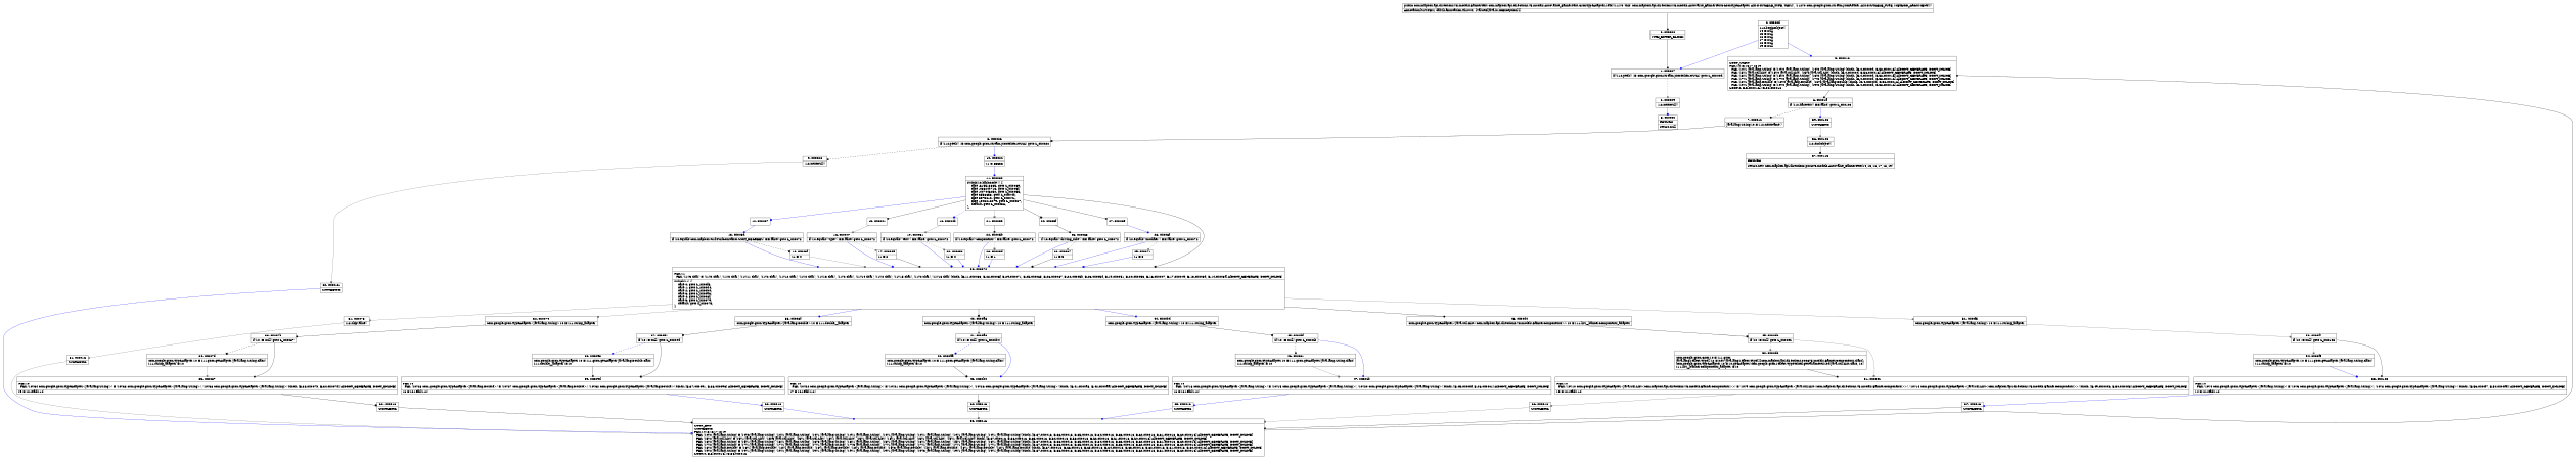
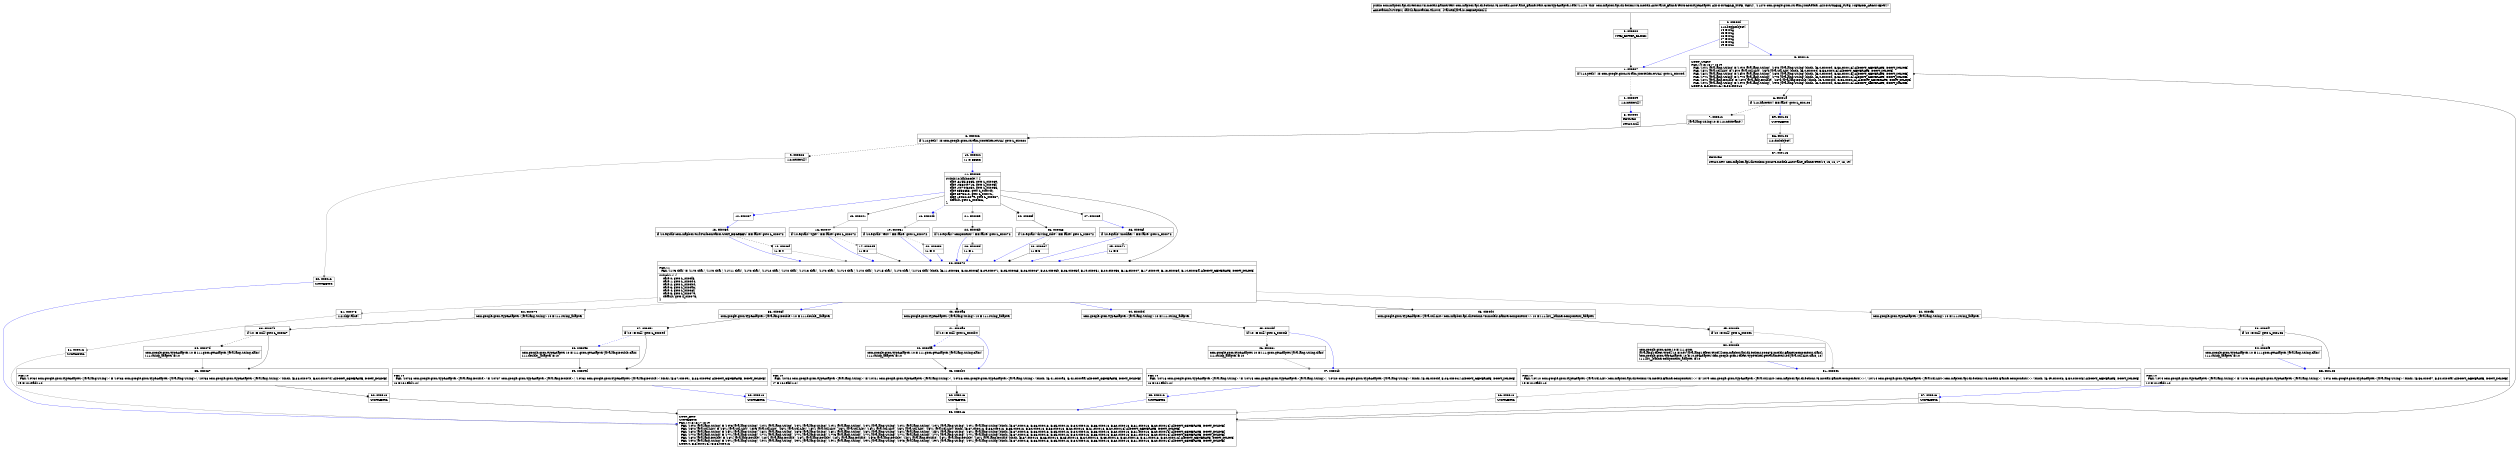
  digraph {
    node [shape=record]
    edge [arrowhead=dot color=black]
    n1 [label="{0\:\ 0x0000|MTH_ENTER_BLOCK\l}"]
    n2 [label="{1\:\ 0x0007|if (r12.peek() != com.google.gson.stream.JsonToken.NULL) goto L_0x000d\l}"]
    n3 [label="{2\:\ 0x0009|r12.nextNull()\l}"]
    n4 [label="{3\:\ 0x000c|RETURN\l|return null\l}"]
    n5 [label="{4\:\ 0x000d|r12.beginObject()\lr4 = null\lr5 = null\lr6 = null\lr7 = null\lr8 = null\lr9 = null\l}"]
    n6 [label="{5\:\ 0x0016|LOOP_START\lPHI: r4 r5 r6 r7 r8 r9 \l  PHI: (r4v1 java.lang.String) = (r4v0 java.lang.String), (r4v2 java.lang.String) binds: [B:4:0x000d, B:58:0x0016] A[DONT_GENERATE, DONT_INLINE]\l  PHI: (r5v1 java.util.List) = (r5v0 java.util.List), (r5v2 java.util.List) binds: [B:4:0x000d, B:58:0x0016] A[DONT_GENERATE, DONT_INLINE]\l  PHI: (r6v1 java.lang.String) = (r6v0 java.lang.String), (r6v2 java.lang.String) binds: [B:4:0x000d, B:58:0x0016] A[DONT_GENERATE, DONT_INLINE]\l  PHI: (r7v1 java.lang.String) = (r7v0 java.lang.String), (r7v2 java.lang.String) binds: [B:4:0x000d, B:58:0x0016] A[DONT_GENERATE, DONT_INLINE]\l  PHI: (r8v1 java.lang.Double) = (r8v0 java.lang.Double), (r8v2 java.lang.Double) binds: [B:4:0x000d, B:58:0x0016] A[DONT_GENERATE, DONT_INLINE]\l  PHI: (r9v1 java.lang.String) = (r9v0 java.lang.String), (r9v2 java.lang.String) binds: [B:4:0x000d, B:58:0x0016] A[DONT_GENERATE, DONT_INLINE]\lLOOP:0: B:5:0x0016\-\>B:58:0x0016\l}"]
    n7 [label="{6\:\ 0x001a|if (r12.hasNext() == false) goto L_0x010c\l}"]
    n8 [label="{7\:\ 0x001c|java.lang.String r0 = r12.nextName()\l}"]
    n9 [label="{59\:\ 0x010c|SYNTHETIC\l}"]
    n10 [label="{8\:\ 0x0026|if (r12.peek() != com.google.gson.stream.JsonToken.NULL) goto L_0x002c\l}"]
    n11 [label="{56\:\ 0x010c|r12.endObject()\l}"]
    n12 [label="{9\:\ 0x0028|r12.nextNull()\l}"]
    n13 [label="{10\:\ 0x002c|r1 = 65535\l}"]
    n14 [label="{60\:\ 0x0016|SYNTHETIC\l}"]
    n15 [label="{11\:\ 0x0033|switch(r0.hashCode()) \{\l    case \-615513385: goto L_0x0069;\l    case \-463249713: goto L_0x005f;\l    case \-447446250: goto L_0x0055;\l    case 3556653: goto L_0x004b;\l    case 3575610: goto L_0x0041;\l    case 1546218279: goto L_0x0037;\l    default: goto L_0x0036;\l\}\l}"]
    n16 [label="{58\:\ 0x0016|LOOP_END\lSYNTHETIC\lPHI: r4 r5 r6 r7 r8 r9 \l  PHI: (r4v2 java.lang.String) = (r4v3 java.lang.String), (r4v1 java.lang.String), (r4v1 java.lang.String), (r4v1 java.lang.String), (r4v1 java.lang.String), (r4v1 java.lang.String), (r4v1 java.lang.String), (r4v1 java.lang.String) binds: [B:67:0x0016, B:66:0x0016, B:65:0x0016, B:64:0x0016, B:63:0x0016, B:62:0x0016, B:61:0x0016, B:60:0x0016] A[DONT_GENERATE, DONT_INLINE]\l  PHI: (r5v2 java.util.List) = (r5v1 java.util.List), (r5v3 java.util.List), (r5v1 java.util.List), (r5v1 java.util.List), (r5v1 java.util.List), (r5v1 java.util.List), (r5v1 java.util.List), (r5v1 java.util.List) binds: [B:67:0x0016, B:66:0x0016, B:65:0x0016, B:64:0x0016, B:63:0x0016, B:62:0x0016, B:61:0x0016, B:60:0x0016] A[DONT_GENERATE, DONT_INLINE]\l  PHI: (r6v2 java.lang.String) = (r6v1 java.lang.String), (r6v1 java.lang.String), (r6v3 java.lang.String), (r6v1 java.lang.String), (r6v1 java.lang.String), (r6v1 java.lang.String), (r6v1 java.lang.String), (r6v1 java.lang.String) binds: [B:67:0x0016, B:66:0x0016, B:65:0x0016, B:64:0x0016, B:63:0x0016, B:62:0x0016, B:61:0x0016, B:60:0x0016] A[DONT_GENERATE, DONT_INLINE]\l  PHI: (r7v2 java.lang.String) = (r7v1 java.lang.String), (r7v1 java.lang.String), (r7v1 java.lang.String), (r7v3 java.lang.String), (r7v1 java.lang.String), (r7v1 java.lang.String), (r7v1 java.lang.String), (r7v1 java.lang.String) binds: [B:67:0x0016, B:66:0x0016, B:65:0x0016, B:64:0x0016, B:63:0x0016, B:62:0x0016, B:61:0x0016, B:60:0x0016] A[DONT_GENERATE, DONT_INLINE]\l  PHI: (r8v2 java.lang.Double) = (r8v1 java.lang.Double), (r8v1 java.lang.Double), (r8v1 java.lang.Double), (r8v1 java.lang.Double), (r8v3 java.lang.Double), (r8v1 java.lang.Double), (r8v1 java.lang.Double), (r8v1 java.lang.Double) binds: [B:67:0x0016, B:66:0x0016, B:65:0x0016, B:64:0x0016, B:63:0x0016, B:62:0x0016, B:61:0x0016, B:60:0x0016] A[DONT_GENERATE, DONT_INLINE]\l  PHI: (r9v2 java.lang.String) = (r9v1 java.lang.String), (r9v1 java.lang.String), (r9v1 java.lang.String), (r9v1 java.lang.String), (r9v1 java.lang.String), (r9v3 java.lang.String), (r9v1 java.lang.String), (r9v1 java.lang.String) binds: [B:67:0x0016, B:66:0x0016, B:65:0x0016, B:64:0x0016, B:63:0x0016, B:62:0x0016, B:61:0x0016, B:60:0x0016] A[DONT_GENERATE, DONT_INLINE]\lLOOP:0: B:5:0x0016\-\>B:58:0x0016\l}"]
    n17 [label="{12\:\ 0x0037}"]
    n18 [label="{15\:\ 0x0041}"]
    n19 [label="{18\:\ 0x004b}"]
    n20 [label="{21\:\ 0x0055}"]
    n21 [label="{24\:\ 0x005f}"]
    n22 [label="{27\:\ 0x0069}"]
    n23 [label="{30\:\ 0x0072|PHI: r1 \l  PHI: (r1v3 char) = (r1v2 char), (r1v2 char), (r1v11 char), (r1v2 char), (r1v12 char), (r1v2 char), (r1v13 char), (r1v2 char), (r1v14 char), (r1v2 char), (r1v15 char), (r1v2 char), (r1v16 char) binds: [B:11:0x0033, B:28:0x006f, B:29:0x0071, B:25:0x0065, B:26:0x0067, B:22:0x005b, B:23:0x005d, B:19:0x0051, B:20:0x0053, B:16:0x0047, B:17:0x0049, B:13:0x003d, B:14:0x003f] A[DONT_GENERATE, DONT_INLINE]\l|switch(r1) \{\l    case 0: goto L_0x00f5;\l    case 1: goto L_0x00d4;\l    case 2: goto L_0x00bd;\l    case 3: goto L_0x00a6;\l    case 4: goto L_0x008f;\l    case 5: goto L_0x0079;\l    default: goto L_0x0075;\l\}\l}"]
    n24 [label="{13\:\ 0x003d|if (r0.equals(com.mapbox.turf.TurfConstants.UNIT_DEGREES) == false) goto L_0x0072\l}"]
    n25 [label="{16\:\ 0x0047|if (r0.equals(\"type\") == false) goto L_0x0072\l}"]
    n26 [label="{19\:\ 0x0051|if (r0.equals(\"text\") == false) goto L_0x0072\l}"]
    n27 [label="{22\:\ 0x005b|if (r0.equals(\"components\") == false) goto L_0x0072\l}"]
    n28 [label="{25\:\ 0x0065|if (r0.equals(\"driving_side\") == false) goto L_0x0072\l}"]
    n29 [label="{28\:\ 0x006f|if (r0.equals(\"modifier\") == false) goto L_0x0072\l}"]
    n30 [label="{31\:\ 0x0075|r12.skipValue()\l}"]
    n31 [label="{32\:\ 0x0079|com.google.gson.TypeAdapter\<java.lang.String\> r0 = r11.string_adapter\l}"]
    n32 [label="{36\:\ 0x008f|com.google.gson.TypeAdapter\<java.lang.Double\> r0 = r11.double__adapter\l}"]
    n33 [label="{40\:\ 0x00a6|com.google.gson.TypeAdapter\<java.lang.String\> r0 = r11.string_adapter\l}"]
    n34 [label="{44\:\ 0x00bd|com.google.gson.TypeAdapter\<java.lang.String\> r0 = r11.string_adapter\l}"]
    n35 [label="{48\:\ 0x00d4|com.google.gson.TypeAdapter\<java.util.List\<com.mapbox.api.directions.v5.models.BannerComponents\>\> r0 = r11.list__bannerComponents_adapter\l}"]
    n36 [label="{52\:\ 0x00f5|com.google.gson.TypeAdapter\<java.lang.String\> r0 = r11.string_adapter\l}"]
    n37 [label="{14\:\ 0x003f|r1 = 4\l}"]
    n38 [label="{17\:\ 0x0049|r1 = 2\l}"]
    n39 [label="{20\:\ 0x0053|r1 = 0\l}"]
    n40 [label="{23\:\ 0x005d|r1 = 1\l}"]
    n41 [label="{26\:\ 0x0067|r1 = 5\l}"]
    n42 [label="{29\:\ 0x0071|r1 = 3\l}"]
    n43 [label="{61\:\ 0x0016|SYNTHETIC\l}"]
    n44 [label="{33\:\ 0x007b|if (r0 != null) goto L_0x0087\l}"]
    n45 [label="{37\:\ 0x0091|if (r0 != null) goto L_0x009d\l}"]
    n46 [label="{41\:\ 0x00a8|if (r0 != null) goto L_0x00b4\l}"]
    n47 [label="{45\:\ 0x00bf|if (r0 != null) goto L_0x00cb\l}"]
    n48 [label="{49\:\ 0x00d6|if (r0 != null) goto L_0x00ec\l}"]
    n49 [label="{53\:\ 0x00f7|if (r0 != null) goto L_0x0103\l}"]
    n50 [label="{34\:\ 0x007d|com.google.gson.TypeAdapter r0 = r11.gson.getAdapter(java.lang.String.class)\lr11.string_adapter = r0\l}"]
    n51 [label="{35\:\ 0x0087|PHI: r0 \l  PHI: (r0v34 com.google.gson.TypeAdapter\<java.lang.String\>) = (r0v33 com.google.gson.TypeAdapter\<java.lang.String\>), (r0v38 com.google.gson.TypeAdapter\<java.lang.String\>) binds: [B:33:0x007b, B:34:0x007d] A[DONT_GENERATE, DONT_INLINE]\l|r9 = r0.read(r12)\l}"]
    n52 [label="{62\:\ 0x0016|SYNTHETIC\l}"]
    n53 [label="{38\:\ 0x0093|com.google.gson.TypeAdapter r0 = r11.gson.getAdapter(java.lang.Double.class)\lr11.double__adapter = r0\l}"]
    n54 [label="{39\:\ 0x009d|PHI: r0 \l  PHI: (r0v28 com.google.gson.TypeAdapter\<java.lang.Double\>) = (r0v27 com.google.gson.TypeAdapter\<java.lang.Double\>), (r0v32 com.google.gson.TypeAdapter\<java.lang.Double\>) binds: [B:37:0x0091, B:38:0x0093] A[DONT_GENERATE, DONT_INLINE]\l|r8 = r0.read(r12)\l}"]
    n55 [label="{63\:\ 0x0016|SYNTHETIC\l}"]
    n56 [label="{42\:\ 0x00aa|com.google.gson.TypeAdapter r0 = r11.gson.getAdapter(java.lang.String.class)\lr11.string_adapter = r0\l}"]
    n57 [label="{43\:\ 0x00b4|PHI: r0 \l  PHI: (r0v22 com.google.gson.TypeAdapter\<java.lang.String\>) = (r0v21 com.google.gson.TypeAdapter\<java.lang.String\>), (r0v26 com.google.gson.TypeAdapter\<java.lang.String\>) binds: [B:41:0x00a8, B:42:0x00aa] A[DONT_GENERATE, DONT_INLINE]\l|r7 = r0.read(r12)\l}"]
    n58 [label="{64\:\ 0x0016|SYNTHETIC\l}"]
    n59 [label="{46\:\ 0x00c1|com.google.gson.TypeAdapter r0 = r11.gson.getAdapter(java.lang.String.class)\lr11.string_adapter = r0\l}"]
    n60 [label="{47\:\ 0x00cb|PHI: r0 \l  PHI: (r0v16 com.google.gson.TypeAdapter\<java.lang.String\>) = (r0v15 com.google.gson.TypeAdapter\<java.lang.String\>), (r0v20 com.google.gson.TypeAdapter\<java.lang.String\>) binds: [B:45:0x00bf, B:46:0x00c1] A[DONT_GENERATE, DONT_INLINE]\l|r6 = r0.read(r12)\l}"]
    n61 [label="{65\:\ 0x0016|SYNTHETIC\l}"]
    n62 [label="{50\:\ 0x00d8|com.google.gson.Gson r0 = r11.gson\ljava.lang.reflect.Type[] r2 = new java.lang.reflect.Type[]\{com.mapbox.api.directions.p008v5.models.BannerComponents.class\}\lcom.google.gson.TypeAdapter r0 = r0.getAdapter(com.google.gson.reflect.TypeToken.getParameterized(java.util.List.class, r2))\lr11.list__bannerComponents_adapter = r0\l}"]
    n63 [label="{51\:\ 0x00ec|PHI: r0 \l  PHI: (r0v10 com.google.gson.TypeAdapter\<java.util.List\<com.mapbox.api.directions.v5.models.BannerComponents\>\>) = (r0v9 com.google.gson.TypeAdapter\<java.util.List\<com.mapbox.api.directions.v5.models.BannerComponents\>\>), (r0v14 com.google.gson.TypeAdapter\<java.util.List\<com.mapbox.api.directions.v5.models.BannerComponents\>\>) binds: [B:49:0x00d6, B:50:0x00d8] A[DONT_GENERATE, DONT_INLINE]\l|r5 = r0.read(r12)\l}"]
    n64 [label="{66\:\ 0x0016|SYNTHETIC\l}"]
    n65 [label="{54\:\ 0x00f9|com.google.gson.TypeAdapter r0 = r11.gson.getAdapter(java.lang.String.class)\lr11.string_adapter = r0\l}"]
    n66 [label="{55\:\ 0x0103|PHI: r0 \l  PHI: (r0v4 com.google.gson.TypeAdapter\<java.lang.String\>) = (r0v3 com.google.gson.TypeAdapter\<java.lang.String\>), (r0v8 com.google.gson.TypeAdapter\<java.lang.String\>) binds: [B:53:0x00f7, B:54:0x00f9] A[DONT_GENERATE, DONT_INLINE]\l|r4 = r0.read(r12)\l}"]
    n67 [label="{67\:\ 0x0016|SYNTHETIC\l}"]
    n68 [label="{57\:\ 0x0115|RETURN\l|return new com.mapbox.api.directions.p008v5.models.AutoValue_BannerText(r4, r5, r6, r7, r8, r9)\l}"]
    n69 [label="{public com.mapbox.api.directions.v5.models.BannerText com.mapbox.api.directions.v5.models.AutoValue_BannerText.GsonTypeAdapter.read((r11v0 'this' com.mapbox.api.directions.v5.models.AutoValue_BannerText$GsonTypeAdapter A[IMMUTABLE_TYPE, THIS]), (r12v0 com.google.gson.stream.JsonReader A[IMMUTABLE_TYPE, METHOD_ARGUMENT]))  | Annotation[SYSTEM, dalvik.annotation.Throws, \{value=[java.io.IOException]\}]\l}"]
    n1 -> n2
    n2 -> n3 [color=gray40 style=dashed]
    n3 -> n4 [arrowhead=box color=blue]
    n5 -> n2 [color=blue]
    n5 -> n6 [color=blue]
    n6 -> n7
    n7 -> n8 [style=dashed]
    n7 -> n9 [color=blue]
    n8 -> n10 [arrowhead=box]
    n9 -> n11 [color=gray40]
    n10 -> n12 [style=dashed]
    n10 -> n13 [color=blue]
    n11 -> n68 [arrowhead=box]
    n12 -> n14 [arrowhead=box color=gray40]
    n13 -> n15 [color=blue]
    n14 -> n16 [arrowhead=box color=blue]
    n15 -> n17 [arrowhead=box color=blue]
    n15 -> n18
    n15 -> n19 [arrowhead=box color=blue style=dashed]
    n15 -> n20 [arrowhead=box color=gray40]
    n15 -> n21 [arrowhead=box]
    n15 -> n22
    n15 -> n23 [arrowhead=box]
    n16 -> n6
    n17 -> n24 [color=blue]
    n18 -> n25 [color=gray40]
    n19 -> n26 [color=gray40]
    n20 -> n27
    n21 -> n28
    n22 -> n29 [color=blue]
    n23 -> n30 [color=gray40]
    n23 -> n31 [arrowhead=box color=gray40]
    n23 -> n32 [color=blue]
    n23 -> n33 [arrowhead=box]
    n23 -> n34 [color=blue]
    n23 -> n35
    n23 -> n36 [color=gray40]
    n24 -> n23 [color=blue]
    n24 -> n37 [arrowhead=box style=dashed]
    n25 -> n23 [arrowhead=box color=blue]
    n25 -> n38 [color=gray40 style=dashed]
    n26 -> n23 [arrowhead=box color=blue]
    n26 -> n39 [color=gray40 style=dashed]
    n27 -> n23 [color=blue]
    n27 -> n40 [arrowhead=box color=gray40 style=dashed]
    n28 -> n23 [color=blue]
    n28 -> n41 [color=gray40 style=dashed]
    n29 -> n23 [color=blue]
    n29 -> n42 [color=gray40 style=dashed]
    n30 -> n43 [color=gray40]
    n31 -> n44
    n32 -> n45 [arrowhead=box]
    n33 -> n46 [color=gray40]
    n34 -> n47 [arrowhead=box]
    n35 -> n48 [arrowhead=box]
    n36 -> n49 [color=gray40]
    n37 -> n23 [arrowhead=box color=gray40]
    n38 -> n23
    n39 -> n23 [color=blue]
    n40 -> n23 [color=blue]
    n41 -> n23 [arrowhead=box]
    n42 -> n23 [arrowhead=box color=blue]
    n43 -> n16 [color=gray40]
    n44 -> n50 [arrowhead=box style=dashed]
    n44 -> n51
    n45 -> n53 [color=blue style=dashed]
    n45 -> n54 [arrowhead=box]
    n46 -> n56 [color=blue style=dashed]
    n46 -> n57 [color=blue]
    n47 -> n59 [style=dashed]
    n47 -> n60 [color=blue]
    n48 -> n62 [color=gray40 style=dashed]
    n48 -> n63 [arrowhead=box color=gray40]
    n49 -> n65 [color=gray40 style=dashed]
    n49 -> n66
    n50 -> n51 [color=gray40]
    n51 -> n52 [arrowhead=box]
    n52 -> n16
    n53 -> n54
    n54 -> n55 [color=blue]
    n55 -> n16 [color=blue]
    n56 -> n57 [arrowhead=box]
    n57 -> n58 [arrowhead=box]
    n58 -> n16 [arrowhead=box color=gray40]
    n59 -> n60 [arrowhead=box color=gray40]
    n60 -> n61 [color=blue]
    n61 -> n16 [color=blue]
-   n62 -> n63
+   n62 -> n63 [color=blue]
    n63 -> n64 [color=gray40]
    n64 -> n16 [arrowhead=box color=gray40]
    n65 -> n66 [arrowhead=box color=blue]
    n66 -> n67 [color=blue]
    n67 -> n16
    n69 -> n1
  }
